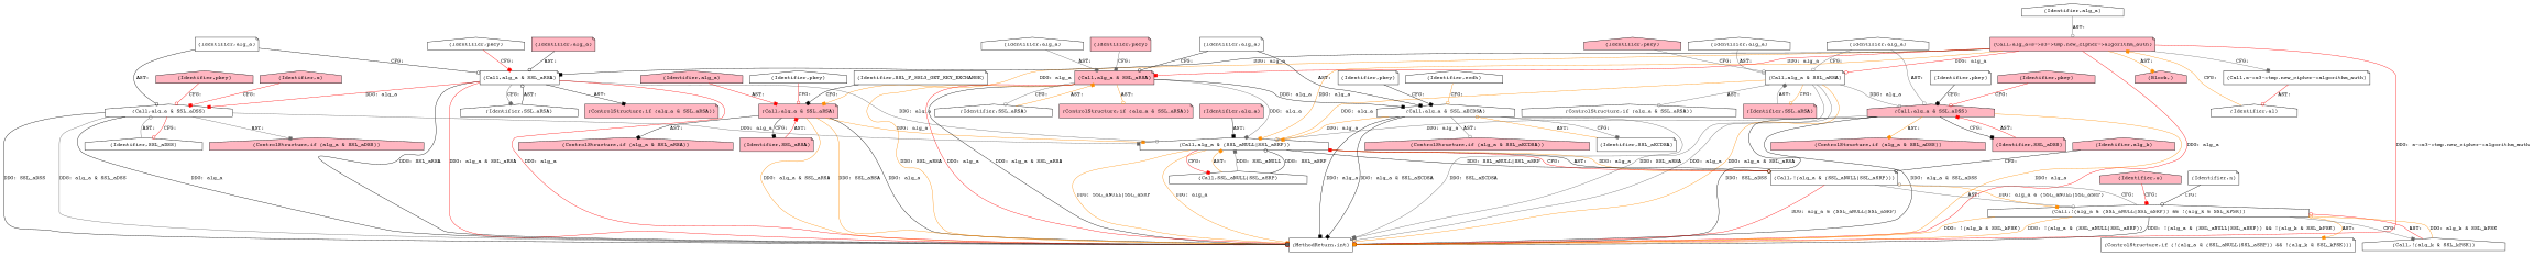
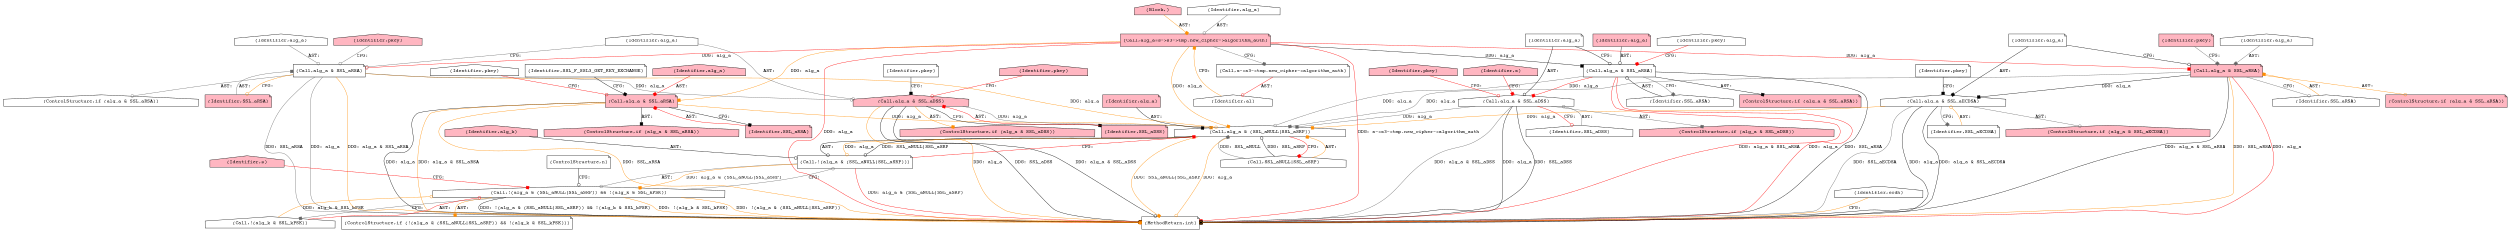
  digraph {
    fontname="Courier Prime"
    node [fillcolor=white fontname="Courier Prime" shape=house style=filled]
    edge [arrowhead=box color=black fontname="Courier Prime"]
    n1 [fillcolor=lightpink label="(Call,alg_a=s->s3->tmp.new_cipher->algorithm_auth)" shape=note]
    n2 [label="(Call,alg_a & SSL_aRSA)" shape=note]
    n3 [label="(Call,alg_a & (SSL_aNULL|SSL_aSRP))"]
    n4 [fillcolor=lightpink label="(Call,alg_a & SSL_aRSA)" shape=note]
    n5 [label="(Call,alg_a & SSL_aRSA)" shape=note]
    n6 [fillcolor=lightpink label="(Call,alg_a & SSL_aRSA)" shape=note]
    n7 [label="(Call,s->s3->tmp.new_cipher->algorithm_auth)" shape=note]
    n8 [fillcolor=lightpink label="(Block,)"]
    n9 [label="(MethodReturn,int)" shape=note]
    n10 [fillcolor=lightpink label="(Call,alg_a & SSL_aDSS)"]
    n11 [label="(ControlStructure,if (alg_a & SSL_aRSA))"]
    n12 [fillcolor=lightpink label="(Identifier,SSL_aRSA)" shape=note]
    n13 [label="(Call,!(alg_a & (SSL_aNULL|SSL_aSRP)))" shape=note]
    n14 [label="(Call,SSL_aNULL|SSL_aSRP)"]
    n15 [fillcolor=lightpink label="(ControlStructure,if (alg_a & SSL_aRSA))"]
    n16 [fillcolor=lightpink label="(Identifier,SSL_aRSA)" shape=note]
    n17 [label="(Call,alg_a & SSL_aDSS)"]
    n18 [label="(Identifier,SSL_aRSA)"]
    n19 [fillcolor=lightpink label="(ControlStructure,if (alg_a & SSL_aRSA))" shape=note]
    n20 [label="(Call,alg_a & SSL_aECDSA)"]
    n21 [label="(Identifier,SSL_aRSA)"]
    n22 [fillcolor=lightpink label="(ControlStructure,if (alg_a & SSL_aRSA))" shape=note]
    n23 [label="(Identifier,al)"]
    n24 [fillcolor=lightpink label="(ControlStructure,if (alg_a & SSL_aDSS))"]
    n25 [fillcolor=lightpink label="(Identifier,SSL_aDSS)" shape=note]
    n26 [label="(Call,!(alg_a & (SSL_aNULL|SSL_aSRP)) && !(alg_k & SSL_kPSK))"]
    n27 [label="(ControlStructure,if (!(alg_a & (SSL_aNULL|SSL_aSRP)) && !(alg_k & SSL_kPSK)))" shape=note]
    n28 [label="(Call,!(alg_k & SSL_kPSK))"]
    n29 [label="(Identifier,SSL_aDSS)"]
    n30 [fillcolor=lightpink label="(ControlStructure,if (alg_a & SSL_aDSS))"]
    n31 [fillcolor=lightpink label="(ControlStructure,if (alg_a & SSL_aECDSA))"]
    n32 [label="(Identifier,SSL_aECDSA)" shape=note]
    n33 [fillcolor=lightpink label="(Identifier,s)"]
    n34 [label="(Identifier,pkey)" shape=note]
    n35 [label="(Identifier,SSL_F_SSL3_GET_KEY_EXCHANGE)" shape=note]
    n36 [label="(Identifier,alg_a)"]
    n37 [label="(Identifier,alg_a)" shape=note]
    n38 [fillcolor=lightpink label="(Identifier,alg_a)"]
    n39 [fillcolor=lightpink label="(Identifier,pkey)" shape=note]
    n40 [fillcolor=lightpink label="(Identifier,s)"]
    n41 [label="(Identifier,alg_a)" shape=note]
    n42 [fillcolor=lightpink label="(Identifier,pkey)"]
    n43 [label="(Identifier,pkey)"]
    n44 [fillcolor=lightpink label="(Identifier,alg_a)" shape=note]
    n45 [fillcolor=lightpink label="(Identifier,alg_k)"]
    n46 [fillcolor=lightpink label="(Identifier,pkey)"]
    n47 [fillcolor=lightpink label="(Identifier,alg_a)" shape=note]
    n48 [label="(Identifier,alg_a)"]
    n49 [label="(Identifier,pkey)"]
    n50 [label="(Identifier,pkey)" shape=note]
    n51 [fillcolor=lightpink label="(Identifier,pkey)"]
    n52 [label="(Identifier,ecdh)"]
    n53 [label="(Identifier,alg_a)"]
    n54 [label="(Identifier,alg_a)"]
-   n55 [label="(Identifier,n)" shape=note]
+   n55 [label="(ControlStructure,n)" shape=note]
    n1 -> n2 [arrowhead=odot color=red label="DDG: alg_a"]
    n1 -> n3 [color=darkorange label="DDG: alg_a"]
    n1 -> n4 [color=darkorange label="DDG: alg_a"]
    n1 -> n5 [label="DDG: alg_a"]
    n1 -> n6 [color=red label="DDG: alg_a"]
    n1 -> n7 [color=gray40 label="CFG: "]
-   n1 -> n8 [color=darkorange label="AST: "]
+   n8 -> n1 [color=darkorange label="AST: "]
    n1 -> n9 [arrowhead=odot color=red label="DDG: alg_a"]
    n1 -> n9 [color=red label="DDG: s->s3->tmp.new_cipher->algorithm_auth"]
    n2 -> n3 [arrowhead=odot color=darkorange label="DDG: alg_a"]
    n2 -> n9 [color=gray40 label="DDG: SSL_aRSA"]
    n2 -> n9 [arrowhead=odot color=gray40 label="DDG: alg_a"]
    n2 -> n9 [arrowhead=odot color=darkorange label="DDG: alg_a & SSL_aRSA"]
    n2 -> n10 [arrowhead=odot color=gray40 label="DDG: alg_a"]
    n2 -> n11 [arrowhead=odot color=gray40 label="AST: "]
    n2 -> n12 [arrowhead=odot color=darkorange label="CFG: "]
    n3 -> n9 [color=darkorange label="DDG: SSL_aNULL|SSL_aSRP"]
    n3 -> n9 [arrowhead=odot color=darkorange label="DDG: alg_a"]
    n3 -> n13 [arrowhead=odot label="AST: "]
    n3 -> n13 [arrowhead=odot color=darkorange label="DDG: alg_a"]
    n3 -> n13 [arrowhead=odot label="DDG: SSL_aNULL|SSL_aSRP"]
    n3 -> n14 [color=red label="CFG: "]
    n4 -> n3 [color=darkorange label="DDG: alg_a"]
    n4 -> n9 [label="DDG: alg_a"]
    n4 -> n9 [color=darkorange label="DDG: alg_a & SSL_aRSA"]
    n4 -> n9 [color=darkorange label="DDG: SSL_aRSA"]
    n4 -> n15 [label="AST: "]
    n4 -> n16 [label="CFG: "]
    n5 -> n3 [arrowhead=odot color=gray40 label="DDG: alg_a"]
    n5 -> n9 [color=red label="DDG: alg_a"]
    n5 -> n9 [label="DDG: SSL_aRSA"]
    n5 -> n9 [color=red label="DDG: alg_a & SSL_aRSA"]
    n5 -> n17 [color=red label="DDG: alg_a"]
    n5 -> n18 [color=gray40 label="CFG: "]
    n5 -> n19 [label="AST: "]
    n6 -> n3 [color=gray40 label="DDG: alg_a"]
    n6 -> n9 [arrowhead=odot label="DDG: alg_a & SSL_aRSA"]
    n6 -> n9 [color=darkorange label="DDG: SSL_aRSA"]
    n6 -> n9 [arrowhead=odot color=red label="DDG: alg_a"]
    n6 -> n20 [label="DDG: alg_a"]
    n6 -> n21 [arrowhead=odot color=gray40 label="CFG: "]
    n6 -> n22 [arrowhead=odot color=darkorange label="AST: "]
    n7 -> n23 [arrowhead=odot color=red label="AST: "]
    n10 -> n3 [arrowhead=odot color=gray40 label="DDG: alg_a"]
    n10 -> n9 [arrowhead=odot color=darkorange label="DDG: alg_a"]
    n10 -> n9 [arrowhead=odot label="DDG: SSL_aDSS"]
    n10 -> n9 [arrowhead=odot label="DDG: alg_a & SSL_aDSS"]
    n10 -> n24 [color=darkorange label="AST: "]
    n10 -> n25 [label="CFG: "]
    n12 -> n2 [color=gray40 label="AST: "]
    n13 -> n3 [color=red label="CFG: "]
    n13 -> n9 [arrowhead=odot color=red label="DDG: alg_a & (SSL_aNULL|SSL_aSRP)"]
    n13 -> n26 [arrowhead=odot color=gray40 label="AST: "]
    n13 -> n26 [color=darkorange label="DDG: alg_a & (SSL_aNULL|SSL_aSRP)"]
    n14 -> n3 [color=darkorange label="AST: "]
    n14 -> n3 [color=gray40 label="DDG: SSL_aNULL"]
    n14 -> n3 [arrowhead=odot label="DDG: SSL_aSRP"]
    n16 -> n4 [color=red label="AST: "]
    n17 -> n3 [color=gray40 label="DDG: alg_a"]
    n17 -> n9 [label="DDG: alg_a"]
    n17 -> n9 [arrowhead=odot label="DDG: SSL_aDSS"]
    n17 -> n9 [color=gray40 label="DDG: alg_a & SSL_aDSS"]
    n17 -> n29 [arrowhead=odot color=red label="CFG: "]
    n17 -> n30 [color=gray40 label="AST: "]
    n18 -> n5 [arrowhead=odot label="AST: "]
    n20 -> n3 [color=darkorange label="DDG: alg_a"]
    n20 -> n9 [color=gray40 label="DDG: SSL_aECDSA"]
    n20 -> n9 [label="DDG: alg_a"]
    n20 -> n9 [label="DDG: alg_a & SSL_aECDSA"]
    n20 -> n31 [arrowhead=odot color=gray40 label="AST: "]
    n20 -> n32 [color=gray40 label="CFG: "]
    n21 -> n6 [color=darkorange label="AST: "]
    n23 -> n1 [color=darkorange label="CFG: "]
    n25 -> n10 [color=red label="AST: "]
    n26 -> n9 [label="DDG: !(alg_a & (SSL_aNULL|SSL_aSRP)) && !(alg_k & SSL_kPSK)"]
    n26 -> n9 [arrowhead=odot color=darkorange label="DDG: !(alg_k & SSL_kPSK)"]
    n26 -> n9 [color=darkorange label="DDG: !(alg_a & (SSL_aNULL|SSL_aSRP))"]
    n26 -> n13 [arrowhead=odot color=gray40 label="CFG: "]
    n26 -> n27 [color=darkorange label="AST: "]
    n26 -> n28 [color=gray40 label="CFG: "]
    n28 -> n26 [arrowhead=odot color=red label="AST: "]
    n28 -> n26 [arrowhead=odot color=darkorange label="DDG: alg_k & SSL_kPSK"]
    n29 -> n17 [arrowhead=odot color=gray40 label="AST: "]
    n32 -> n20 [arrowhead=odot color=darkorange label="AST: "]
    n33 -> n17 [color=red label="CFG: "]
    n34 -> n10 [label="CFG: "]
    n35 -> n4 [label="CFG: "]
    n36 -> n2 [arrowhead=odot color=gray40 label="AST: "]
    n37 -> n6 [arrowhead=odot label="CFG: "]
    n37 -> n20 [label="AST: "]
    n38 -> n4 [color=red label="AST: "]
    n39 -> n6 [color=gray40 label="CFG: "]
    n40 -> n26 [color=red label="CFG: "]
    n41 -> n5 [arrowhead=odot label="CFG: "]
    n41 -> n17 [arrowhead=odot label="AST: "]
    n42 -> n17 [arrowhead=odot color=red label="CFG: "]
    n43 -> n5 [color=red label="CFG: "]
    n44 -> n3 [label="AST: "]
-   n45 -> n13 [arrowhead=odot label="CFG: "]
+   n45 -> n13 [arrowhead=odot label="AST: "]
    n46 -> n2 [arrowhead=odot color=gray40 label="CFG: "]
    n47 -> n5 [arrowhead=odot label="AST: "]
    n48 -> n6 [color=gray40 label="AST: "]
    n49 -> n4 [arrowhead=odot color=red label="CFG: "]
    n50 -> n20 [label="CFG: "]
    n51 -> n10 [arrowhead=odot color=red label="CFG: "]
-   n52 -> n20 [arrowhead=odot color=darkorange label="CFG: "]
+   n52 -> n9 [arrowhead=odot color=darkorange label="CFG: "]
    n53 -> n2 [arrowhead=odot color=gray40 label="CFG: "]
    n53 -> n10 [arrowhead=odot color=gray40 label="AST: "]
    n54 -> n1 [arrowhead=odot color=gray40 label="AST: "]
    n55 -> n26 [arrowhead=odot label="CFG: "]
  }
